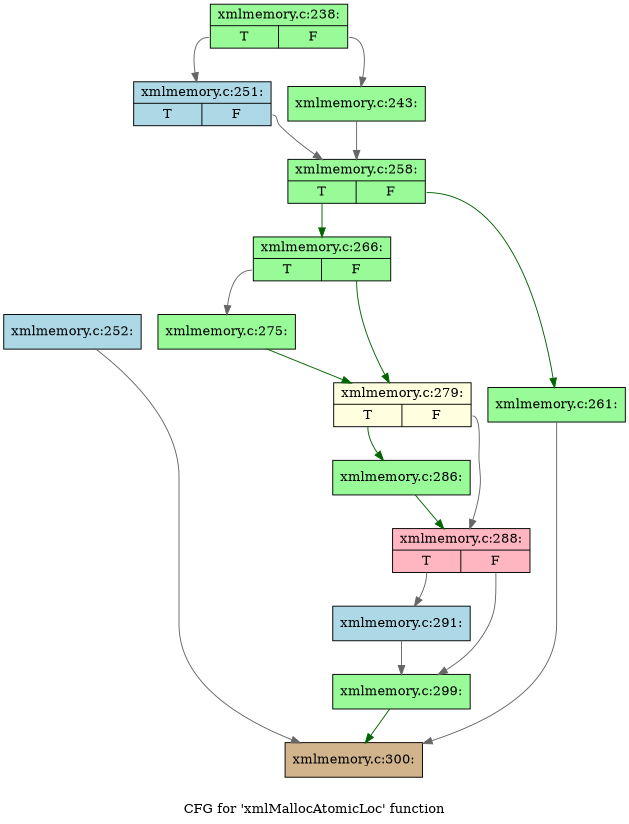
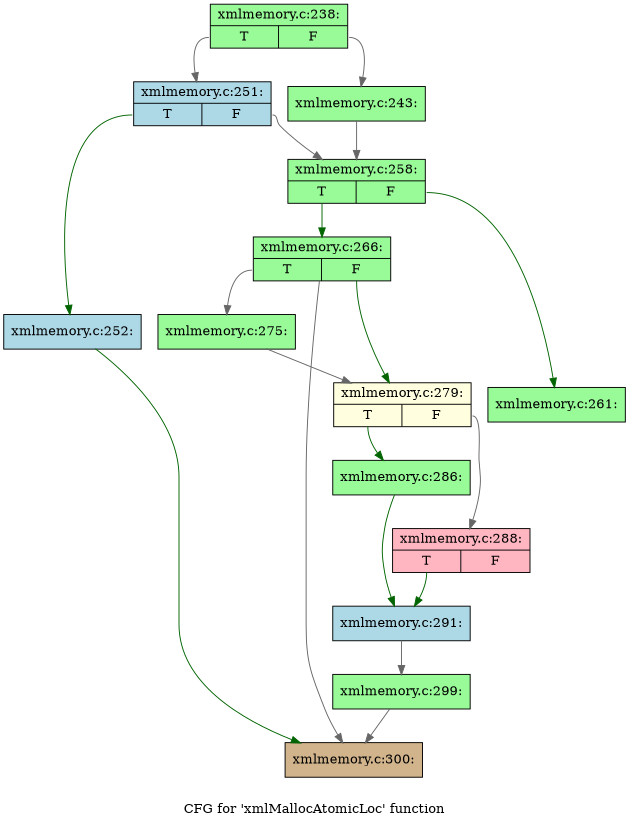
  digraph {
    label="CFG for 'xmlMallocAtomicLoc' function"
    node [fillcolor=palegreen shape=record style=filled]
    edge [color=gray40]
    n1 [label="{xmlmemory.c:238:|{<s0>T|<s1>F}}"]
    n2 [fillcolor=lightblue label="{xmlmemory.c:251:|{<s0>T|<s1>F}}"]
    n3 [label="{xmlmemory.c:243:}"]
    n4 [fillcolor=lightblue label="{xmlmemory.c:252:}"]
    n5 [label="{xmlmemory.c:258:|{<s0>T|<s1>F}}"]
    n6 [fillcolor=tan label="{xmlmemory.c:300:}"]
    n7 [label="{xmlmemory.c:266:|{<s0>T|<s1>F}}"]
    n8 [label="{xmlmemory.c:261:}"]
    n9 [label="{xmlmemory.c:275:}"]
    n10 [fillcolor=lightyellow label="{xmlmemory.c:279:|{<s0>T|<s1>F}}"]
    n11 [label="{xmlmemory.c:286:}"]
    n12 [fillcolor=lightpink label="{xmlmemory.c:288:|{<s0>T|<s1>F}}"]
    n13 [fillcolor=lightblue label="{xmlmemory.c:291:}"]
    n14 [label="{xmlmemory.c:299:}"]
    n1 -> n2 [tailport=s0]
    n1 -> n3 [tailport=s1]
+   n2 -> n4 [color=darkgreen tailport=s0]
    n2 -> n5 [tailport=s1]
    n3 -> n5
-   n4 -> n6
+   n4 -> n6 [color=darkgreen]
    n5 -> n7 [color=darkgreen tailport=s0]
    n5 -> n8 [color=darkgreen tailport=s1]
    n7 -> n9 [tailport=s0]
    n7 -> n10 [color=darkgreen tailport=s1]
-   n8 -> n6
-   n9 -> n10 [color=darkgreen]
+   n7 -> n6
+   n9 -> n10
    n10 -> n11 [color=darkgreen tailport=s0]
    n10 -> n12 [tailport=s1]
-   n11 -> n12 [color=darkgreen]
-   n12 -> n13 [tailport=s0]
-   n12 -> n14 [tailport=s1]
+   n11 -> n13 [color=darkgreen]
+   n12 -> n13 [color=darkgreen tailport=s0]
    n13 -> n14
-   n14 -> n6 [color=darkgreen]
+   n14 -> n6
  }
